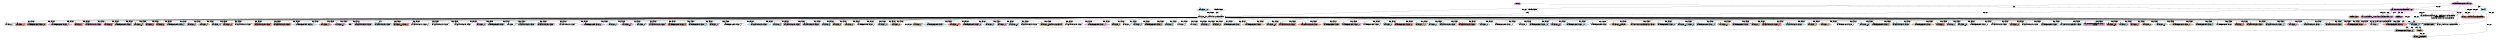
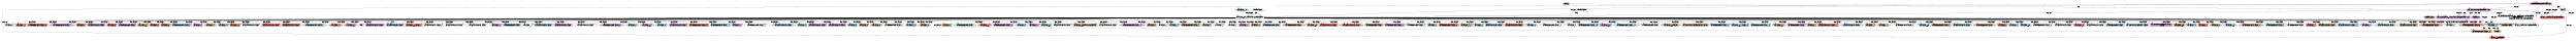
  digraph {
    node [fillcolor=lightblue shape=cylinder style=filled]
    edge [arrowhead=diamond]
    n1 [label="(Call,obj_tptr + 2)" shape=ellipse]
    n2 [fillcolor=tan label="(Literal,2)" shape=ellipse]
    n3 [fillcolor=tan label="(Call,EXTRACT_16BITS(obj_tptr + 2))" shape=folder]
    n4 [fillcolor=white label="(Call,obj_tptr=tptr+sizeof(struct rsvp_object_header))"]
    n5 [fillcolor=white label="(Call,EXTRACT_16BITS(obj_tptr+2))" shape=ellipse]
    n6 [label="(Call,obj_tptr+=16)" shape=folder]
    n7 [fillcolor=white label="(Call,obj_tptr+17)" shape=ellipse]
    n8 [fillcolor=salmon label="(Call,EXTRACT_32BITS(obj_tptr+8))" shape=ellipse]
    n9 [fillcolor=white label="(Call,obj_tptr+4)" shape=folder]
    n10 [fillcolor=salmon label="(Call,obj_tptr + 1)" shape=folder]
    n11 [fillcolor=salmon label="(Call,EXTRACT_16BITS(obj_tptr+18))"]
    n12 [fillcolor=plum label="(Call,EXTRACT_32BITS(obj_tptr+4))" shape=ellipse]
    n13 [fillcolor=salmon label="(Call,obj_tptr+4)"]
    n14 [fillcolor=plum label="(Call,ipaddr_string(ndo, obj_tptr))"]
    n15 [fillcolor=salmon label="(Call,obj_tptr+5)"]
    n16 [fillcolor=plum label="(Call,EXTRACT_16BITS(obj_tptr))" shape=folder]
    n17 [fillcolor=tan label="(Call,obj_tptr+=4)" shape=folder]
    n18 [fillcolor=salmon label="(Call,obj_tptr+3)"]
    n19 [fillcolor=salmon label="(Call,obj_tptr+3)"]
    n20 [label="(Call,EXTRACT_16BITS(obj_tptr+4))" shape=folder]
    n21 [fillcolor=plum label="(Call,obj_tptr+2)" shape=folder]
    n22 [fillcolor=tan label="(Call,obj_tptr+1)" shape=ellipse]
    n23 [label="(Call,obj_tptr+18)"]
    n24 [fillcolor=salmon label="(Call,obj_tptr + 6)" shape=folder]
    n25 [fillcolor=white label="(Call,ip6addr_string(ndo, obj_tptr))"]
    n26 [fillcolor=salmon label="(Call,ipaddr_string(ndo, obj_tptr))" shape=folder]
    n27 [fillcolor=salmon label="(Call,ip6addr_string(ndo, obj_tptr))"]
    n28 [label="(Call,EXTRACT_24BITS(obj_tptr+1))" shape=ellipse]
    n29 [fillcolor=salmon label="(Call,obj_tptr + 1)" shape=ellipse]
    n30 [fillcolor=plum label="(Call,obj_tptr+=4)" shape=ellipse]
    n31 [fillcolor=white label="(Block,)"]
    n32 [fillcolor=plum label="(Call,ip6addr_string(ndo, obj_tptr))"]
    n33 [label="(Call,ipaddr_string(ndo, obj_tptr))"]
    n34 [fillcolor=salmon label="(Call,obj_tptr+=*(obj_tptr+1))" shape=folder]
    n35 [fillcolor=white label="(Call,ipaddr_string(ndo, obj_tptr+2))" shape=folder]
    n36 [fillcolor=white label="(Call,ip6addr_string(ndo, obj_tptr))" shape=folder]
    n37 [fillcolor=white label="(Call,ip6addr_string(ndo, obj_tptr))" shape=ellipse]
    n38 [fillcolor=plum label="(Call,obj_tptr + 2)" shape=folder]
    n39 [label="(Call,EXTRACT_32BITS(obj_tptr))"]
    n40 [fillcolor=white label="(Call,obj_tptr + 4)" shape=folder]
    n41 [label="(Call,ipaddr_string(ndo, obj_tptr))"]
    n42 [fillcolor=plum label="(Call,ipaddr_string(ndo, obj_tptr))"]
    n43 [fillcolor=white label="(Call,ipaddr_string(ndo, obj_tptr))" shape=ellipse]
    n44 [fillcolor=plum label="(Call,EXTRACT_16BITS(obj_tptr+6))" shape=ellipse]
    n45 [label="(Call,obj_tptr+2)" shape=ellipse]
    n46 [fillcolor=plum label="(Call,obj_tptr+=4)" shape=ellipse]
    n47 [label="(Call,obj_tptr+8)" shape=ellipse]
    n48 [fillcolor=plum label="(Call,ipaddr_string(ndo, obj_tptr))" shape=folder]
    n49 [fillcolor=salmon label="(Call,EXTRACT_16BITS(obj_tptr+8))" shape=folder]
    n50 [label="(Call,EXTRACT_32BITS(obj_tptr + 4))"]
    n51 [fillcolor=plum label="(Call,obj_tptr + 2)"]
    n52 [fillcolor=white label="(Call,EXTRACT_16BITS(obj_tptr + 4))" shape=ellipse]
    n53 [label="(Call,ip6addr_string(ndo, obj_tptr))" shape=ellipse]
    n54 [label="(Call,obj_tptr+4)" shape=folder]
    n55 [fillcolor=plum label="(Call,ipaddr_string(ndo, obj_tptr))" shape=folder]
    n56 [fillcolor=plum label="(Call,ipaddr_string(ndo, obj_tptr))"]
    n57 [label="(Call,obj_tptr+6)"]
    n58 [fillcolor=tan label="(Call,obj_tptr+3)"]
    n59 [fillcolor=tan label="(Call,obj_tptr+2)" shape=ellipse]
    n60 [fillcolor=white label="(Call,EXTRACT_24BITS(obj_tptr + 1))"]
    n61 [label="(Call,obj_tptr + 12)"]
    n62 [fillcolor=tan label="(Call,obj_tptr+3)" shape=ellipse]
    n63 [fillcolor=tan label="(Call,obj_tptr+1)" shape=folder]
    n64 [label="(Call,EXTRACT_32BITS(obj_tptr))" shape=ellipse]
    n65 [fillcolor=salmon label="(Call,obj_tptr+=4)" shape=ellipse]
    n66 [fillcolor=plum label="(Call,EXTRACT_16BITS(obj_tptr + 2))"]
    n67 [label="(Call,obj_tptr+3)" shape=ellipse]
    n68 [fillcolor=plum label="(Call,obj_tptr + 2)" shape=folder]
    n69 [label="(Call,obj_tptr+=8)" shape=folder]
    n70 [fillcolor=white label="(Call,ip6addr_string(ndo, obj_tptr))"]
    n71 [fillcolor=tan label="(Call,obj_tptr+=sizeof(struct rsvp_obj_frr_t))" shape=folder]
    n72 [fillcolor=white label="(Call,ip6addr_string(ndo, obj_tptr))" shape=folder]
    n73 [fillcolor=plum label="(Call,EXTRACT_32BITS(obj_tptr + 4))" shape=ellipse]
    n74 [fillcolor=tan label="(Call,obj_tptr+2)"]
    n75 [fillcolor=white label="(Call,obj_tptr+2)" shape=folder]
    n76 [label="(Call,obj_tptr + 4)"]
    n77 [fillcolor=tan label="(Call,EXTRACT_32BITS(obj_tptr+4))"]
    n78 [label="(Call,obj_tptr+4)" shape=folder]
    n79 [fillcolor=white label="(Call,obj_tptr + 4)" shape=ellipse]
    n80 [fillcolor=white label="(Call,obj_tptr+4)" shape=folder]
    n81 [fillcolor=plum label="(Call,obj_tptr + 7)" shape=folder]
    n82 [fillcolor=tan label="(Call,obj_tptr + 2)"]
    n83 [label="(Call,EXTRACT_16BITS(obj_tptr))" shape=folder]
    n84 [fillcolor=tan label="(Call,EXTRACT_32BITS(obj_tptr))" shape=ellipse]
    n85 [fillcolor=tan label="(Call,obj_tptr+=12)" shape=folder]
    n86 [fillcolor=salmon label="(Call,ipaddr_string(ndo, obj_tptr))" shape=folder]
    n87 [fillcolor=salmon label="(Call,ip6addr_string(ndo, obj_tptr))" shape=ellipse]
    n88 [fillcolor=tan label="(Call,EXTRACT_32BITS(obj_tptr))"]
    n89 [fillcolor=plum label="(Call,EXTRACT_16BITS(obj_tptr + 2))"]
    n90 [fillcolor=white label="(Call,EXTRACT_16BITS(obj_tptr+4))"]
    n91 [label="(Call,obj_tptr+8)"]
    n92 [fillcolor=salmon label="(Call,EXTRACT_16BITS(obj_tptr + 6))"]
    n93 [fillcolor=tan label="(Call,obj_tptr + 4 + i)"]
    n94 [label="(Call,obj_tptr+6)" shape=folder]
    n95 [label="(Call,ipaddr_string(ndo, obj_tptr))" shape=folder]
    n96 [fillcolor=salmon label="(Call,ip6addr_string(ndo, obj_tptr))"]
    n97 [label="(Call,obj_tptr+6)" shape=ellipse]
    n98 [fillcolor=white label="(Call,EXTRACT_16BITS(obj_tptr + 2))" shape=ellipse]
    n99 [fillcolor=white label="(Call,obj_tptr+2)"]
    n100 [label="(Call,EXTRACT_32BITS(obj_tptr + 12))" shape=folder]
    n101 [fillcolor=plum label="(Call,obj_tptr+=12)" shape=folder]
    n102 [label="(Call,EXTRACT_16BITS(obj_tptr + 10))" shape=ellipse]
    n103 [fillcolor=white label="(Call,EXTRACT_16BITS(obj_tptr))"]
    n104 [fillcolor=tan label="(Call,obj_tptr+=subobj_len)" shape=ellipse]
    n105 [fillcolor=tan label="(Call,(const struct rsvp_obj_integrity_t *)obj_tptr)"]
    n106 [label="(Call,EXTRACT_32BITS(obj_tptr+8))"]
    n107 [label="(Call,obj_tptr+=4+*(obj_tptr+3))" shape=folder]
    n108 [label="(Call,EXTRACT_16BITS(obj_tptr + 2))" shape=folder]
    n109 [fillcolor=tan label="(Call,obj_tptr+=4)" shape=ellipse]
    n110 [fillcolor=plum label="(Call,EXTRACT_32BITS(obj_tptr))" shape=folder]
    n111 [fillcolor=tan label="(Call,obj_tptr+1)" shape=folder]
    n112 [fillcolor=salmon label="(Call,ipaddr_string(ndo, obj_tptr + 4))" shape=folder]
    n113 [label="(Call,ipaddr_string(ndo, obj_tptr))" shape=ellipse]
    n114 [fillcolor=tan label="(Call,obj_tptr + 4)"]
    n115 [fillcolor=tan label="(Call,obj_tptr + 4)" shape=ellipse]
    n116 [fillcolor=white label="(Call,tptr+sizeof(struct rsvp_object_header))" shape=folder]
    n117 [fillcolor=tan label="(MethodReturn,RET)" shape=folder]
    n118 [fillcolor=tan label="(Call,EXTRACT_32BITS(obj_tptr+4))"]
    n119 [label="(Call,ip6addr_string(ndo, obj_tptr))"]
    n120 [fillcolor=tan label="(Call,EXTRACT_32BITS(obj_tptr))" shape=ellipse]
    n121 [fillcolor=salmon label="(Call,obj_tptr+1)"]
    n122 [label="(Call,obj_tptr+1)" shape=folder]
    n123 [label="(Call,obj_tptr+=12)"]
    n124 [fillcolor=white label="(Call,EXTRACT_32BITS(obj_tptr + 8))"]
    n125 [fillcolor=white label="(Call,ipaddr_string(ndo, obj_tptr))"]
    n126 [fillcolor=salmon label="(Call,obj_tptr + 8)" shape=folder]
    n127 [fillcolor=white label="(Call,ip6addr_string(ndo, obj_tptr))" shape=folder]
    n128 [label="(Call,EXTRACT_32BITS(obj_tptr))" shape=folder]
    n129 [label="(Call,(const struct rsvp_obj_frr_t *)obj_tptr)"]
    n130 [fillcolor=plum label="(Call,print_unknown_data(ndo, obj_tptr, \"\n\t    \", obj_tlen))" shape=folder]
    n131 [fillcolor=salmon label="(Call,obj_tptr+=20)"]
    n132 [label="(Call,obj_tptr + 2)"]
    n133 [fillcolor=salmon label="(Call,obj_tptr+4)" shape=folder]
    n134 [fillcolor=tan label="(Call,obj_tptr+8)" shape=ellipse]
    n135 [label="(Call,obj_tptr+=4)" shape=ellipse]
    n136 [fillcolor=tan label="(Call,EXTRACT_16BITS(obj_tptr+2))" shape=ellipse]
    n137 [label="(Call,EXTRACT_32BITS(obj_tptr+4))"]
    n138 [fillcolor=white label="(Call,EXTRACT_32BITS(obj_tptr))" shape=folder]
    n139 [fillcolor=salmon label="(Call,obj_tptr + 4)"]
    n140 [fillcolor=tan label="(Call,ipaddr_string(ndo, obj_tptr))"]
    n141 [label="(Call,ip6addr_string(ndo, obj_tptr + 4))" shape=folder]
    n142 [fillcolor=plum label="(Call,obj_tptr+1)" shape=ellipse]
    n143 [label="(Call,ipaddr_string(ndo, obj_tptr))" shape=ellipse]
    n144 [fillcolor=tan label="(Call,ipaddr_string(ndo, obj_tptr))" shape=folder]
    n145 [fillcolor=salmon label="(Call,EXTRACT_32BITS(obj_tptr))" shape=ellipse]
    n146 [label="(Call,obj_tptr + 10)" shape=ellipse]
    n147 [fillcolor=plum label="(Call,(const struct rsvp_object_header *)tptr)"]
    n148 [fillcolor=plum label="(Call,rsvp_obj_header = (const struct rsvp_object_header *)tptr)" shape=folder]
    n149 [fillcolor=plum label="(Identifier,tptr)"]
    n150 [fillcolor=salmon label="(Call,tptr + sizeof(struct rsvp_object_header))"]
    n151 [fillcolor=salmon label="(Call,tptr+=rsvp_obj_len)" shape=folder]
    n152 [fillcolor=white label="(Call,print_unknown_data(ndo, tptr + sizeof(struct rsvp_object_header), \"\n\t    \", /* FIXME indentation */\n                               rsvp_obj_len - sizeof(struct rsvp_object_header)))"]
    n153 [fillcolor=plum label="(MethodParameterIn,const u_char *tptr)"]
    1000144
    n155 [fillcolor=white label="(Identifier,obj_tptr)" shape=ellipse]
    n156 [fillcolor=white label="(Identifier,obj_tlen)" shape=folder]
    n157 [fillcolor=tan label="(Identifier,obj_tptr)"]
    1000185 [fillcolor=plum shape=ellipse]
    n1 -> n2 [arrowhead=tee label="CFG: "]
    n1 -> n3 [arrowhead=odot label="AST: "]
    n2 -> n1 [arrowhead=odot label="AST: "]
    n3 -> n1 [label="CFG: "]
    n4 -> n1 [arrowhead=tee label="DDG: obj_tptr"]
    n4 -> n3 [arrowhead=odot label="DDG: obj_tptr"]
    n4 -> n5 [arrowhead=tee label="DDG: obj_tptr"]
    n4 -> n6 [label="DDG: obj_tptr"]
    n4 -> n7 [arrowhead=odot label="DDG: obj_tptr"]
    n4 -> n8 [arrowhead=odot label="DDG: obj_tptr"]
    n4 -> n9 [arrowhead=tee label="DDG: obj_tptr"]
    n4 -> n10 [arrowhead=odot label="DDG: obj_tptr"]
    n4 -> n11 [arrowhead=odot label="DDG: obj_tptr"]
    n4 -> n12 [label="DDG: obj_tptr"]
    n4 -> n13 [arrowhead=tee label="DDG: obj_tptr"]
    n4 -> n14 [label="DDG: obj_tptr"]
    n4 -> n15 [label="DDG: obj_tptr"]
    n4 -> n16 [label="DDG: obj_tptr"]
    n4 -> n17 [arrowhead=tee label="DDG: obj_tptr"]
    n4 -> n18 [arrowhead=odot label="DDG: obj_tptr"]
    n4 -> n19 [arrowhead=odot label="DDG: obj_tptr"]
    n4 -> n20 [label="DDG: obj_tptr"]
    n4 -> n21 [arrowhead=odot label="DDG: obj_tptr"]
    n4 -> n22 [label="DDG: obj_tptr"]
    n4 -> n23 [label="DDG: obj_tptr"]
    n4 -> n24 [label="DDG: obj_tptr"]
    n4 -> n25 [label="DDG: obj_tptr"]
    n4 -> n26 [arrowhead=tee label="DDG: obj_tptr"]
    n4 -> n27 [arrowhead=tee label="DDG: obj_tptr"]
    n4 -> n28 [label="DDG: obj_tptr"]
    n4 -> n29 [arrowhead=tee label="DDG: obj_tptr"]
    n4 -> n30 [arrowhead=odot label="DDG: obj_tptr"]
    n4 -> n31 [arrowhead=tee label="AST: "]
    n4 -> n32 [arrowhead=odot label="DDG: obj_tptr"]
    n4 -> n33 [arrowhead=tee label="DDG: obj_tptr"]
    n4 -> n34 [arrowhead=odot label="DDG: obj_tptr"]
    n4 -> n35 [arrowhead=tee label="DDG: obj_tptr"]
    n4 -> n36 [label="DDG: obj_tptr"]
    n4 -> n37 [label="DDG: obj_tptr"]
    n4 -> n38 [arrowhead=odot label="DDG: obj_tptr"]
    n4 -> n39 [arrowhead=odot label="DDG: obj_tptr"]
    n4 -> n40 [label="DDG: obj_tptr"]
    n4 -> n41 [arrowhead=odot label="DDG: obj_tptr"]
    n4 -> n42 [arrowhead=odot label="DDG: obj_tptr"]
    n4 -> n43 [arrowhead=tee label="DDG: obj_tptr"]
    n4 -> n44 [arrowhead=odot label="DDG: obj_tptr"]
    n4 -> n45 [arrowhead=odot label="DDG: obj_tptr"]
    n4 -> n46 [label="DDG: obj_tptr"]
    n4 -> n47 [label="DDG: obj_tptr"]
    n4 -> n48 [arrowhead=tee label="DDG: obj_tptr"]
    n4 -> n49 [arrowhead=tee label="DDG: obj_tptr"]
    n4 -> n50 [arrowhead=odot label="DDG: obj_tptr"]
    n4 -> n51 [label="DDG: obj_tptr"]
    n4 -> n52 [label="DDG: obj_tptr"]
    n4 -> n53 [arrowhead=tee label="DDG: obj_tptr"]
    n4 -> n54 [arrowhead=odot label="DDG: obj_tptr"]
    n4 -> n55 [arrowhead=tee label="DDG: obj_tptr"]
    n4 -> n56 [arrowhead=tee label="DDG: obj_tptr"]
    n4 -> n57 [label="DDG: obj_tptr"]
    n4 -> n58 [label="DDG: obj_tptr"]
    n4 -> n59 [arrowhead=odot label="DDG: obj_tptr"]
    n4 -> n60 [arrowhead=odot label="DDG: obj_tptr"]
    n4 -> n61 [label="DDG: obj_tptr"]
    n4 -> n62 [label="DDG: obj_tptr"]
    n4 -> n63 [arrowhead=tee label="DDG: obj_tptr"]
    n4 -> n64 [label="DDG: obj_tptr"]
    n4 -> n65 [label="DDG: obj_tptr"]
    n4 -> n66 [label="DDG: obj_tptr"]
    n4 -> n67 [label="DDG: obj_tptr"]
    n4 -> n68 [label="DDG: obj_tptr"]
    n4 -> n69 [arrowhead=tee label="DDG: obj_tptr"]
    n4 -> n70 [label="DDG: obj_tptr"]
    n4 -> n71 [arrowhead=tee label="DDG: obj_tptr"]
    n4 -> n72 [arrowhead=tee label="DDG: obj_tptr"]
    n4 -> n73 [arrowhead=odot label="DDG: obj_tptr"]
    n4 -> n74 [arrowhead=odot label="DDG: obj_tptr"]
    n4 -> n75 [arrowhead=tee label="DDG: obj_tptr"]
    n4 -> n76 [label="DDG: obj_tptr"]
    n4 -> n77 [arrowhead=tee label="DDG: obj_tptr"]
    n4 -> n78 [arrowhead=odot label="DDG: obj_tptr"]
    n4 -> n79 [arrowhead=tee label="DDG: obj_tptr"]
    n4 -> n80 [arrowhead=tee label="DDG: obj_tptr"]
    n4 -> n81 [arrowhead=odot label="DDG: obj_tptr"]
    n4 -> n82 [arrowhead=tee label="DDG: obj_tptr"]
    n4 -> n83 [arrowhead=odot label="DDG: obj_tptr"]
    n4 -> n84 [arrowhead=tee label="DDG: obj_tptr"]
    n4 -> n85 [label="DDG: obj_tptr"]
    n4 -> n86 [arrowhead=odot label="DDG: obj_tptr"]
    n4 -> n87 [arrowhead=tee label="DDG: obj_tptr"]
    n4 -> n88 [arrowhead=tee label="DDG: obj_tptr"]
    n4 -> n89 [label="DDG: obj_tptr"]
    n4 -> n90 [label="DDG: obj_tptr"]
    n4 -> n91 [arrowhead=tee label="DDG: obj_tptr"]
    n4 -> n92 [label="DDG: obj_tptr"]
    n4 -> n93 [arrowhead=odot label="DDG: obj_tptr"]
    n4 -> n94 [label="DDG: obj_tptr"]
    n4 -> n95 [arrowhead=odot label="DDG: obj_tptr"]
    n4 -> n96 [label="DDG: obj_tptr"]
    n4 -> n97 [label="DDG: obj_tptr"]
    n4 -> n98 [label="DDG: obj_tptr"]
    n4 -> n99 [arrowhead=tee label="DDG: obj_tptr"]
    n4 -> n100 [label="DDG: obj_tptr"]
    n4 -> n101 [arrowhead=tee label="DDG: obj_tptr"]
    n4 -> n102 [label="DDG: obj_tptr"]
    n4 -> n103 [label="DDG: obj_tptr"]
    n4 -> n104 [arrowhead=tee label="DDG: rsvp_tptr"]
    n4 -> n105 [arrowhead=odot label="DDG: obj_tptr"]
    n4 -> n106 [arrowhead=tee label="DDG: obj_tptr"]
    n4 -> n107 [label="DDG: obj_tptr"]
    n4 -> n108 [arrowhead=odot label="DDG: obj_tptr"]
    n4 -> n109 [label="DDG: obj_tptr"]
    n4 -> n110 [arrowhead=odot label="DDG: obj_tptr"]
    n4 -> n111 [label="DDG: obj_tptr"]
    n4 -> n112 [arrowhead=odot label="DDG: obj_tptr"]
    n4 -> n113 [arrowhead=tee label="DDG: obj_tptr"]
    n4 -> n114 [arrowhead=odot label="DDG: obj_tptr"]
    n4 -> n115 [arrowhead=odot label="DDG: obj_tptr"]
    n4 -> n116 [arrowhead=odot label="CFG: "]
    n4 -> n117 [label="DDG: obj_tptr"]
    n4 -> n117 [arrowhead=tee label="DDG: tptr+sizeof(struct rsvp_object_header)"]
    n4 -> n118 [arrowhead=tee label="DDG: obj_tptr"]
    n4 -> n119 [arrowhead=tee label="DDG: obj_tptr"]
    n4 -> n120 [arrowhead=odot label="DDG: obj_tptr"]
    n4 -> n121 [label="DDG: obj_tptr"]
    n4 -> n122 [arrowhead=odot label="DDG: obj_tptr"]
    n4 -> n123 [label="DDG: obj_tptr"]
    n4 -> n124 [arrowhead=tee label="DDG: obj_tptr"]
    n4 -> n125 [label="DDG: obj_tptr"]
    n4 -> n126 [arrowhead=tee label="DDG: obj_tptr"]
    n4 -> n127 [arrowhead=tee label="DDG: obj_tptr"]
    n4 -> n128 [label="DDG: obj_tptr"]
    n4 -> n129 [arrowhead=odot label="DDG: obj_tptr"]
    n4 -> n130 [label="DDG: obj_tptr"]
    n4 -> n131 [arrowhead=tee label="DDG: obj_tptr"]
    n4 -> n132 [arrowhead=tee label="DDG: obj_tptr"]
    n4 -> n133 [arrowhead=tee label="DDG: obj_tptr"]
    n4 -> n134 [arrowhead=odot label="DDG: obj_tptr"]
    n4 -> n135 [arrowhead=tee label="DDG: obj_tptr"]
    n4 -> n136 [arrowhead=tee label="DDG: obj_tptr"]
    n4 -> n137 [arrowhead=odot label="DDG: obj_tptr"]
    n4 -> n138 [arrowhead=odot label="DDG: obj_tptr"]
    n4 -> n139 [arrowhead=odot label="DDG: obj_tptr"]
    n4 -> n140 [label="DDG: obj_tptr"]
    n4 -> n141 [arrowhead=tee label="DDG: obj_tptr"]
    n4 -> n142 [label="DDG: obj_tptr"]
    n4 -> n143 [label="DDG: obj_tptr"]
    n4 -> n144 [arrowhead=tee label="DDG: obj_tptr"]
    n4 -> n145 [arrowhead=tee label="DDG: obj_tptr"]
    n116 -> n4 [arrowhead=odot label="AST: "]
    n146 -> n4 [label="DDG: obj_tptr"]
    n147 -> n4 [label="DDG: tptr"]
    n147 -> n116 [arrowhead=odot label="DDG: tptr"]
    n147 -> n117 [label="DDG: tptr"]
    n147 -> n148 [label="AST: "]
    n147 -> n148 [arrowhead=tee label="DDG: tptr"]
    n147 -> n149 [arrowhead=odot label="CFG: "]
    n147 -> n150 [arrowhead=tee label="DDG: tptr"]
    n147 -> n151 [arrowhead=tee label="DDG: tptr"]
    n147 -> n152 [label="DDG: tptr"]
    n148 -> n147 [arrowhead=tee label="CFG: "]
    n149 -> n147 [arrowhead=odot label="AST: "]
    n153 -> n4 [label="DDG: tptr"]
    n153 -> n116 [label="DDG: tptr"]
    n153 -> n117 [label="DDG: tptr"]
    n153 -> n147 [arrowhead=odot label="DDG: tptr"]
    n153 -> n150 [label="DDG: tptr"]
-   n2 -> n151 [arrowhead=tee label="DDG: tptr"]
+   n153 -> n151 [arrowhead=tee label="DDG: tptr"]
    n153 -> n152 [label="DDG: tptr"]
    n153 -> 1000144 [arrowhead=tee label="AST: "]
    n155 -> n4 [arrowhead=tee label="AST: "]
    n156 -> n4 [label="CFG: "]
    n157 -> n1 [arrowhead=odot label="AST: "]
    1000185 -> n147 [arrowhead=tee label="AST: "]
  }
